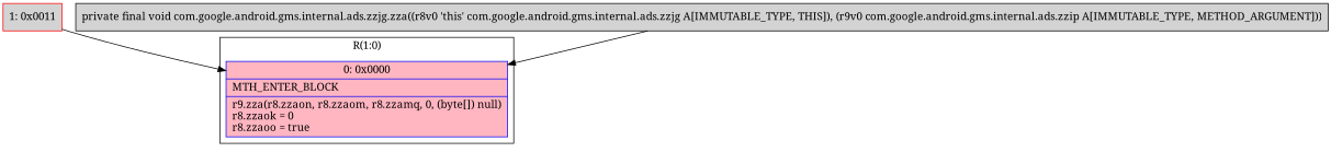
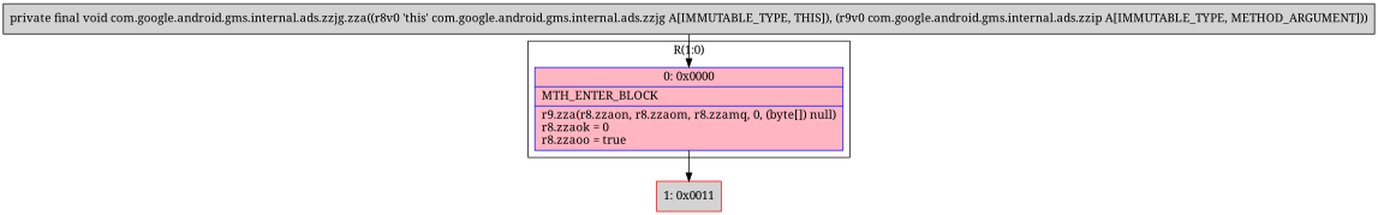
  digraph {
    fontname="Noto Serif"
    node [shape=record style=filled fillcolor=lightgrey fontname="Noto Serif"]
    edge [arrowhead=normal fontname="Noto Serif"]
    n1 [color=blue label="{0\:\ 0x0000|MTH_ENTER_BLOCK\l|r9.zza(r8.zzaon, r8.zzaom, r8.zzamq, 0, (byte[]) null)\lr8.zzaok = 0\lr8.zzaoo = true\l}" fillcolor=lightpink]
    n2 [color=red label="{1\:\ 0x0011}"]
    n3 [label="{private final void com.google.android.gms.internal.ads.zzjg.zza((r8v0 'this' com.google.android.gms.internal.ads.zzjg A[IMMUTABLE_TYPE, THIS]), (r9v0 com.google.android.gms.internal.ads.zzip A[IMMUTABLE_TYPE, METHOD_ARGUMENT])) }"]
    subgraph cluster_1 {
      label="R(1:0)"
      n1
    }
-   n2 -> n1
+   n1 -> n2
    n3 -> n1
  }
